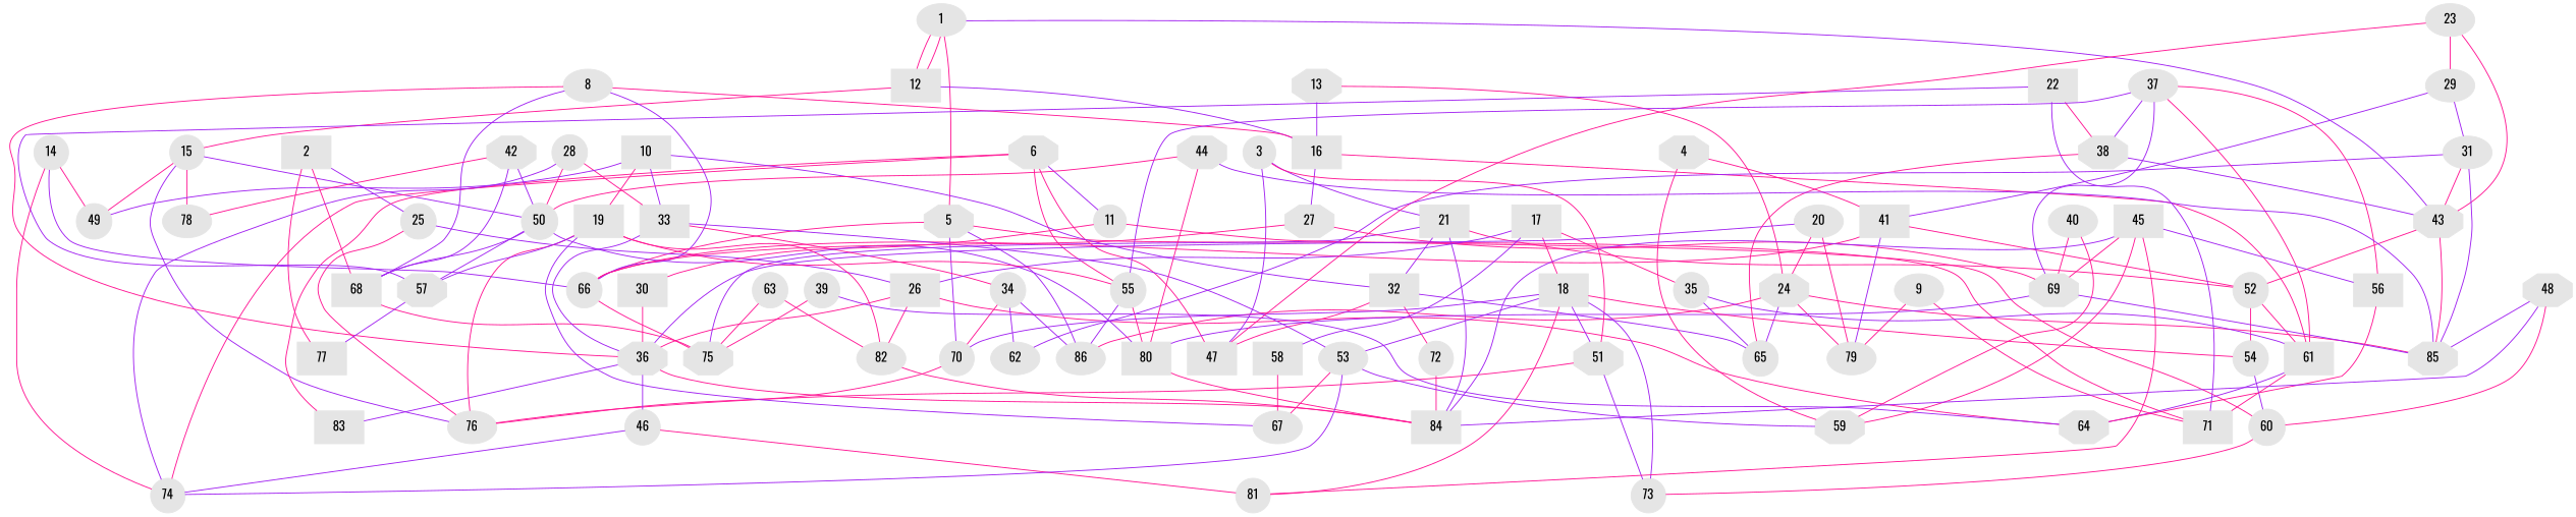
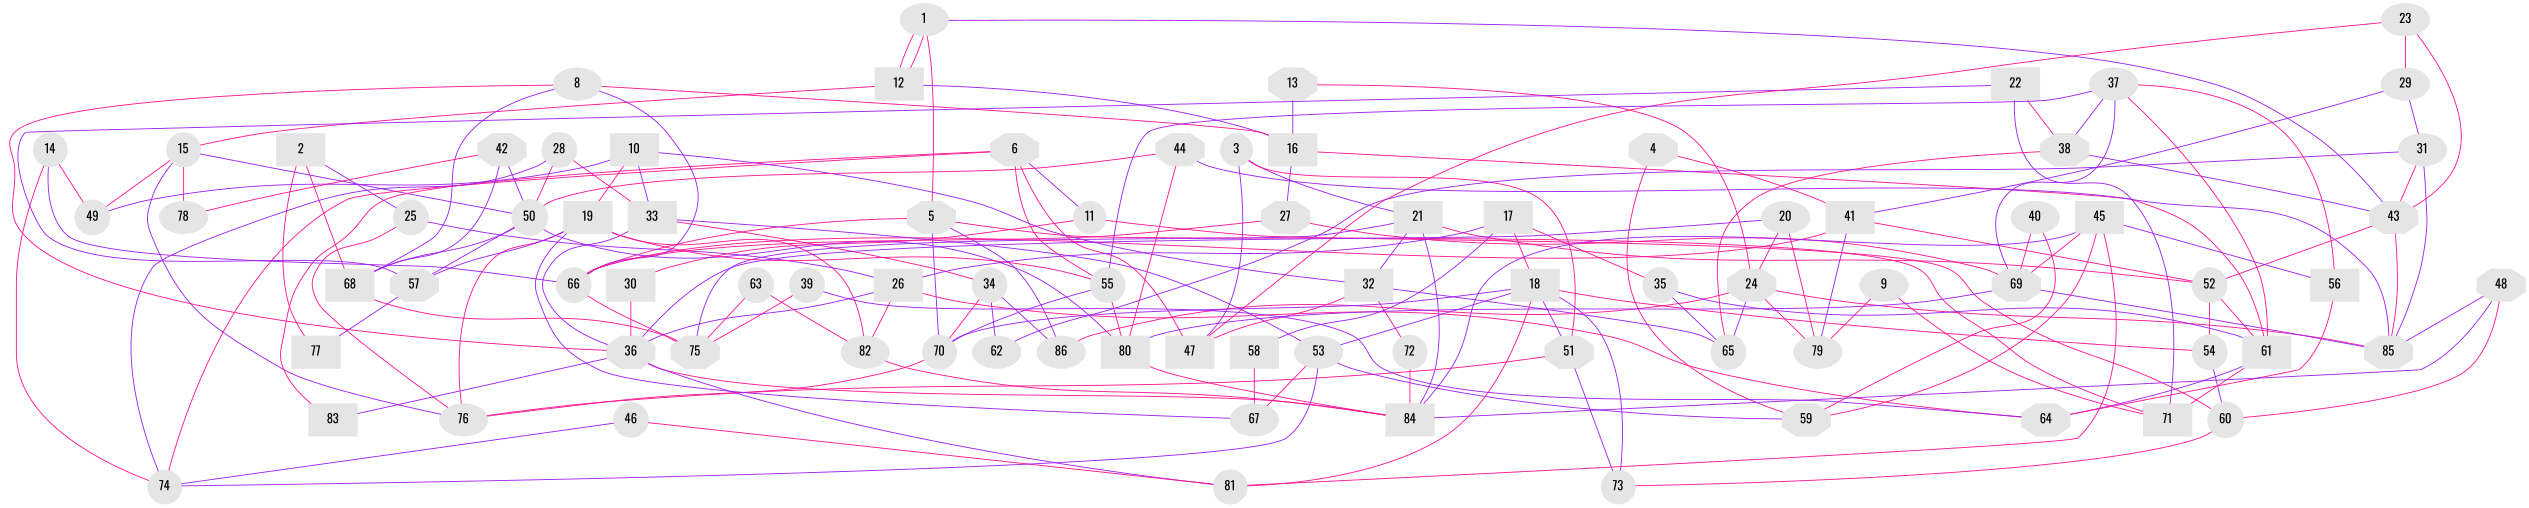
  graph {
    fontname=Oswald
    node [color=gray90 fontname=Oswald shape=box style=filled]
    edge [color=deeppink fontname=Oswald]
    1 [shape=ellipse]
    5 [shape=octagon]
    12
    43 [shape=octagon]
    66 [shape=circle]
    70 [shape=circle]
    71
    86 [shape=ellipse]
    16
    15 [shape=circle]
    52 [shape=circle]
    85 [shape=octagon]
    25 [shape=circle]
    2
    68
    77
    76 [shape=ellipse]
    26
    75 [shape=octagon]
    3 [shape=circle]
    21
    47
    51 [shape=octagon]
    32
    84
    73 [shape=circle]
    4 [shape=octagon]
    41
    59 [shape=octagon]
    79 [shape=ellipse]
    6 [shape=octagon]
    11 [shape=circle]
    55 [shape=circle]
    74 [shape=circle]
    83
    30
    60 [shape=circle]
    80
    28 [shape=circle]
    33
    50 [shape=circle]
    78 [shape=ellipse]
    8 [shape=ellipse]
    36 [shape=octagon]
    27 [shape=octagon]
    61
    46 [shape=circle]
    9 [shape=ellipse]
    10
    19
    49 [shape=circle]
    57 [shape=octagon]
    67 [shape=ellipse]
    82 [shape=ellipse]
    65 [shape=circle]
    72 [shape=circle]
    53 [shape=ellipse]
    34 [shape=circle]
    13 [shape=octagon]
    24 [shape=octagon]
    14 [shape=circle]
    69 [shape=octagon]
    64 [shape=octagon]
    17
    18
    35 [shape=circle]
    58
    54 [shape=circle]
    81 [shape=circle]
    20 [shape=ellipse]
    22
    38 [shape=octagon]
    23 [shape=ellipse]
    29 [shape=ellipse]
    31 [shape=ellipse]
    62 [shape=ellipse]
    37 [shape=ellipse]
    56
    39 [shape=circle]
    40 [shape=ellipse]
    42 [shape=octagon]
    44 [shape=octagon]
    45
    48 [shape=octagon]
    63 [shape=circle]
    1 -- 5
    1 -- 12
    1 -- 12
    1 -- 43 [color=purple]
    5 -- 66
    5 -- 70 [color=purple]
    5 -- 71
    5 -- 86 [color=purple]
    12 -- 16 [color=purple]
    12 -- 15
    43 -- 52
    43 -- 85
    66 -- 75
    70 -- 76
    16 -- 27 [color=purple]
    16 -- 61
    15 -- 76 [color=purple]
    15 -- 50 [color=purple]
    15 -- 78
    15 -- 49
    52 -- 61
    52 -- 54
    25 -- 76
    25 -- 26 [color=purple]
    2 -- 25 [color=purple]
    2 -- 68
    2 -- 77
    68 -- 75
-   26 -- 36
+   26 -- 36 [color=purple]
    26 -- 82
    26 -- 64
    3 -- 21 [color=purple]
    3 -- 47 [color=purple]
    3 -- 51
    21 -- 52
    21 -- 75 [color=purple]
    21 -- 32 [color=purple]
    21 -- 84 [color=purple]
    51 -- 76
    51 -- 73 [color=purple]
    32 -- 47
    32 -- 65 [color=purple]
    32 -- 72
    4 -- 41
    4 -- 59
    41 -- 66
    41 -- 52
    41 -- 79 [color=purple]
    6 -- 47
    6 -- 11 [color=purple]
    6 -- 55
    6 -- 74
    6 -- 83
    11 -- 30
    11 -- 60
-   55 -- 86 [color=purple]
+   55 -- 70 [color=purple]
    55 -- 80
    30 -- 36
    60 -- 73
    80 -- 84
    28 -- 74 [color=purple]
    28 -- 33
    28 -- 50
    33 -- 36 [color=purple]
    33 -- 53 [color=purple]
    33 -- 34
    50 -- 68 [color=purple]
    50 -- 80 [color=purple]
    50 -- 57 [color=purple]
    8 -- 66 [color=purple]
    8 -- 16
    8 -- 68 [color=purple]
    8 -- 36
    36 -- 84
    36 -- 83 [color=purple]
-   36 -- 46 [color=purple]
+   36 -- 81 [color=purple]
    27 -- 66
    27 -- 69
    61 -- 71
    61 -- 64 [color=purple]
    46 -- 74 [color=purple]
    46 -- 81
    9 -- 71
    9 -- 79
    10 -- 32 [color=purple]
    10 -- 33 [color=purple]
    10 -- 19
    10 -- 49 [color=purple]
    19 -- 76
    19 -- 55
    19 -- 57 [color=purple]
    19 -- 67 [color=purple]
    19 -- 82
    57 -- 77 [color=purple]
    82 -- 84
    72 -- 84
    53 -- 59 [color=purple]
    53 -- 74 [color=purple]
    53 -- 67
    34 -- 70
    34 -- 86 [color=purple]
    34 -- 62 [color=purple]
    13 -- 16 [color=purple]
    13 -- 24
    24 -- 86
    24 -- 85
    24 -- 79
    24 -- 65 [color=purple]
    14 -- 66 [color=purple]
    14 -- 74
    14 -- 49
    69 -- 85 [color=purple]
    69 -- 80 [color=purple]
    17 -- 26 [color=purple]
    17 -- 18
    17 -- 35
    17 -- 58 [color=purple]
    18 -- 70 [color=purple]
    18 -- 51 [color=purple]
    18 -- 73 [color=purple]
    18 -- 53 [color=purple]
    18 -- 54
    18 -- 81
    35 -- 61 [color=purple]
    35 -- 65 [color=purple]
    58 -- 67
    54 -- 60 [color=purple]
    20 -- 79
    20 -- 36 [color=purple]
    20 -- 24
    22 -- 71 [color=purple]
    22 -- 57 [color=purple]
    22 -- 38
    38 -- 43 [color=purple]
    38 -- 65
    23 -- 43
    23 -- 47
    23 -- 29
    29 -- 41 [color=purple]
    29 -- 31 [color=purple]
    31 -- 43
    31 -- 85 [color=purple]
    31 -- 62 [color=purple]
    37 -- 55 [color=purple]
    37 -- 61
    37 -- 69 [color=purple]
    37 -- 38 [color=purple]
    37 -- 56
    56 -- 64
    39 -- 75
    39 -- 64 [color=purple]
    40 -- 59
    40 -- 69
    42 -- 68 [color=purple]
    42 -- 50 [color=purple]
    42 -- 78
    44 -- 85 [color=purple]
    44 -- 80
    44 -- 50
    45 -- 84 [color=purple]
    45 -- 59
    45 -- 69
    45 -- 81
    45 -- 56 [color=purple]
    48 -- 85 [color=purple]
    48 -- 84 [color=purple]
    48 -- 60
    63 -- 75
    63 -- 82
  }
